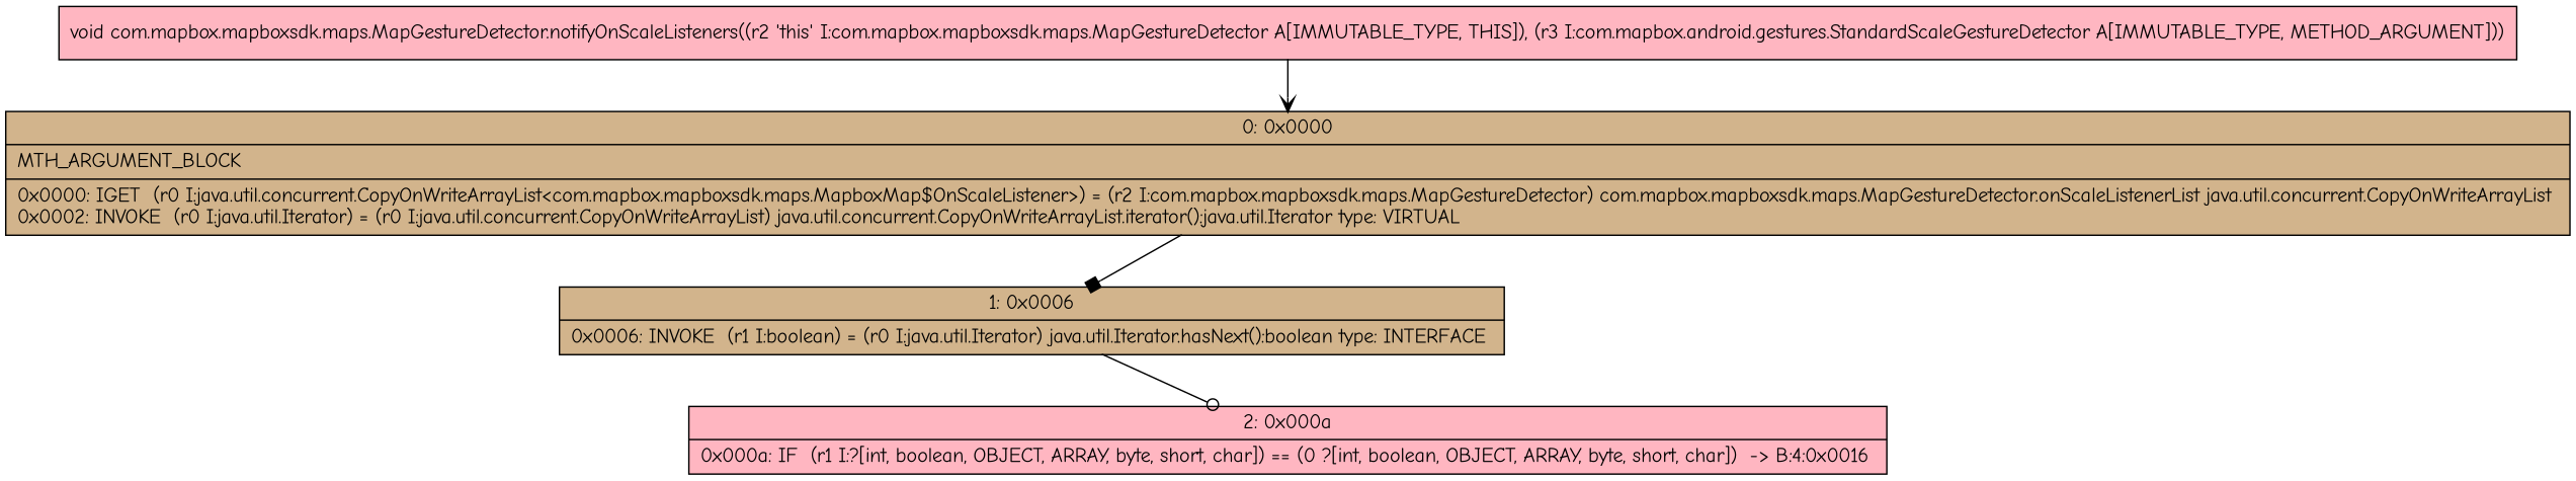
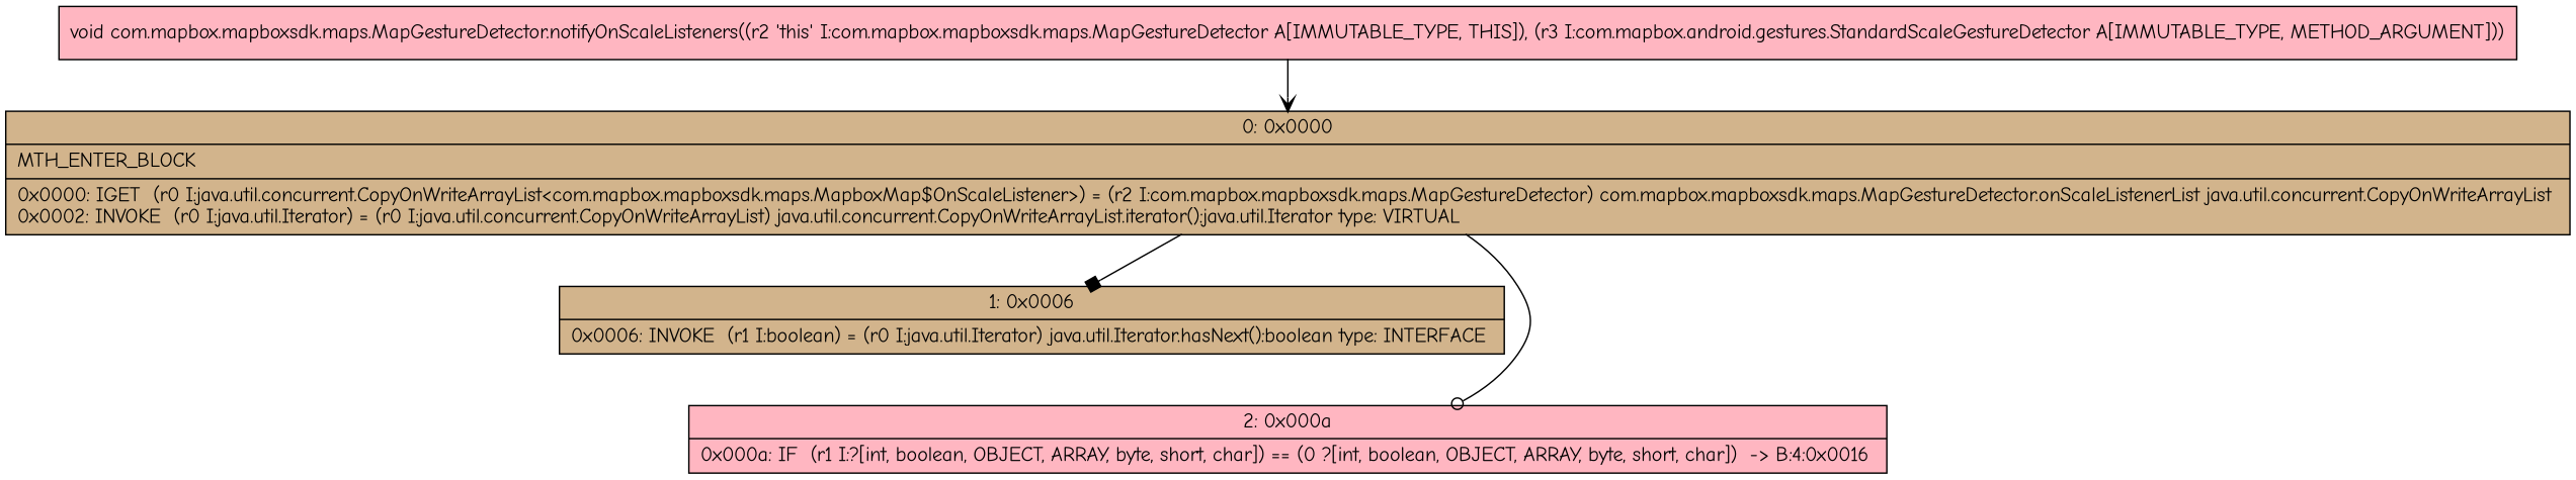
  digraph {
    fontname="Comic Neue"
    node [fillcolor=tan fontname="Comic Neue" shape=record style=filled]
    edge [fontname="Comic Neue"]
-   n1 [label="{0\:\ 0x0000|MTH_ARGUMENT_BLOCK\l|0x0000: IGET  (r0 I:java.util.concurrent.CopyOnWriteArrayList\<com.mapbox.mapboxsdk.maps.MapboxMap$OnScaleListener\>) = (r2 I:com.mapbox.mapboxsdk.maps.MapGestureDetector) com.mapbox.mapboxsdk.maps.MapGestureDetector.onScaleListenerList java.util.concurrent.CopyOnWriteArrayList \l0x0002: INVOKE  (r0 I:java.util.Iterator) = (r0 I:java.util.concurrent.CopyOnWriteArrayList) java.util.concurrent.CopyOnWriteArrayList.iterator():java.util.Iterator type: VIRTUAL \l}"]
+   n1 [label="{0\:\ 0x0000|MTH_ENTER_BLOCK\l|0x0000: IGET  (r0 I:java.util.concurrent.CopyOnWriteArrayList\<com.mapbox.mapboxsdk.maps.MapboxMap$OnScaleListener\>) = (r2 I:com.mapbox.mapboxsdk.maps.MapGestureDetector) com.mapbox.mapboxsdk.maps.MapGestureDetector.onScaleListenerList java.util.concurrent.CopyOnWriteArrayList \l0x0002: INVOKE  (r0 I:java.util.Iterator) = (r0 I:java.util.concurrent.CopyOnWriteArrayList) java.util.concurrent.CopyOnWriteArrayList.iterator():java.util.Iterator type: VIRTUAL \l}"]
    n2 [label="{1\:\ 0x0006|0x0006: INVOKE  (r1 I:boolean) = (r0 I:java.util.Iterator) java.util.Iterator.hasNext():boolean type: INTERFACE \l}"]
    n3 [fillcolor=lightpink label="{2\:\ 0x000a|0x000a: IF  (r1 I:?[int, boolean, OBJECT, ARRAY, byte, short, char]) == (0 ?[int, boolean, OBJECT, ARRAY, byte, short, char])  \-\> B:4:0x0016 \l}"]
    n4 [fillcolor=lightpink label="{void com.mapbox.mapboxsdk.maps.MapGestureDetector.notifyOnScaleListeners((r2 'this' I:com.mapbox.mapboxsdk.maps.MapGestureDetector A[IMMUTABLE_TYPE, THIS]), (r3 I:com.mapbox.android.gestures.StandardScaleGestureDetector A[IMMUTABLE_TYPE, METHOD_ARGUMENT])) }"]
    n1 -> n2 [arrowhead=box]
-   n2 -> n3 [arrowhead=odot]
+   n1 -> n3 [arrowhead=odot]
    n4 -> n1 [arrowhead=vee]
  }
